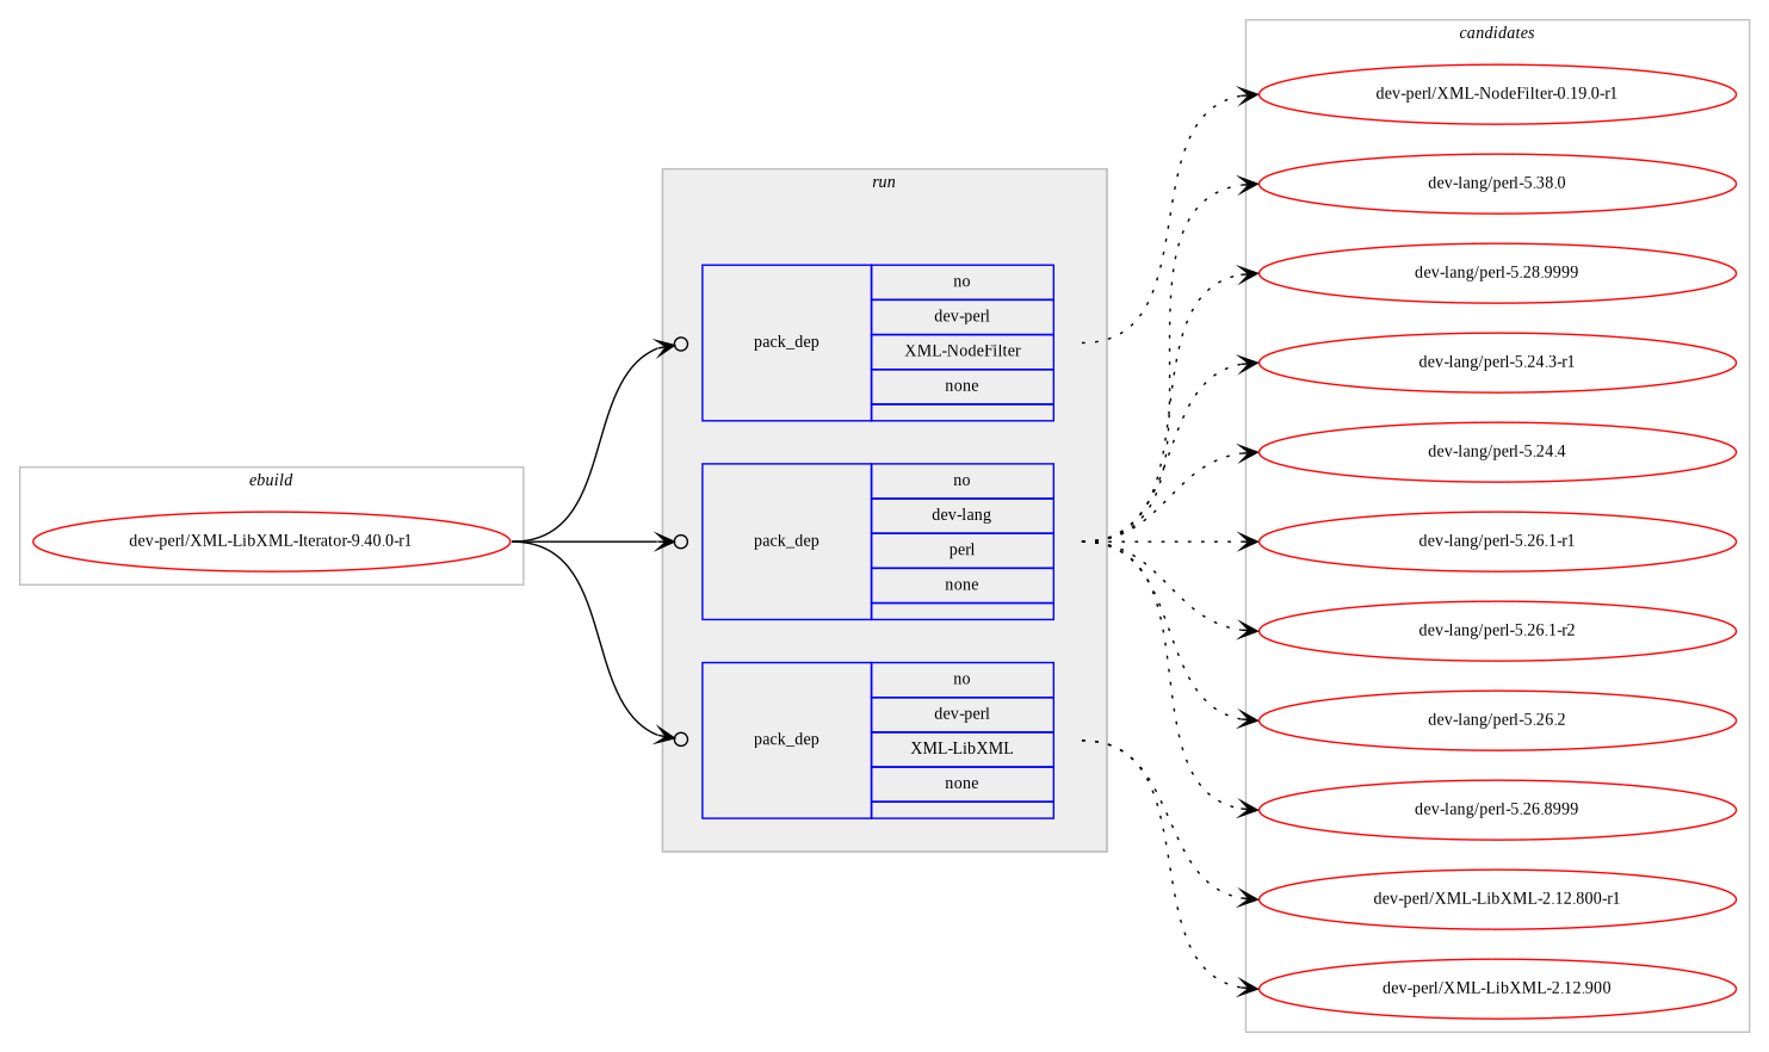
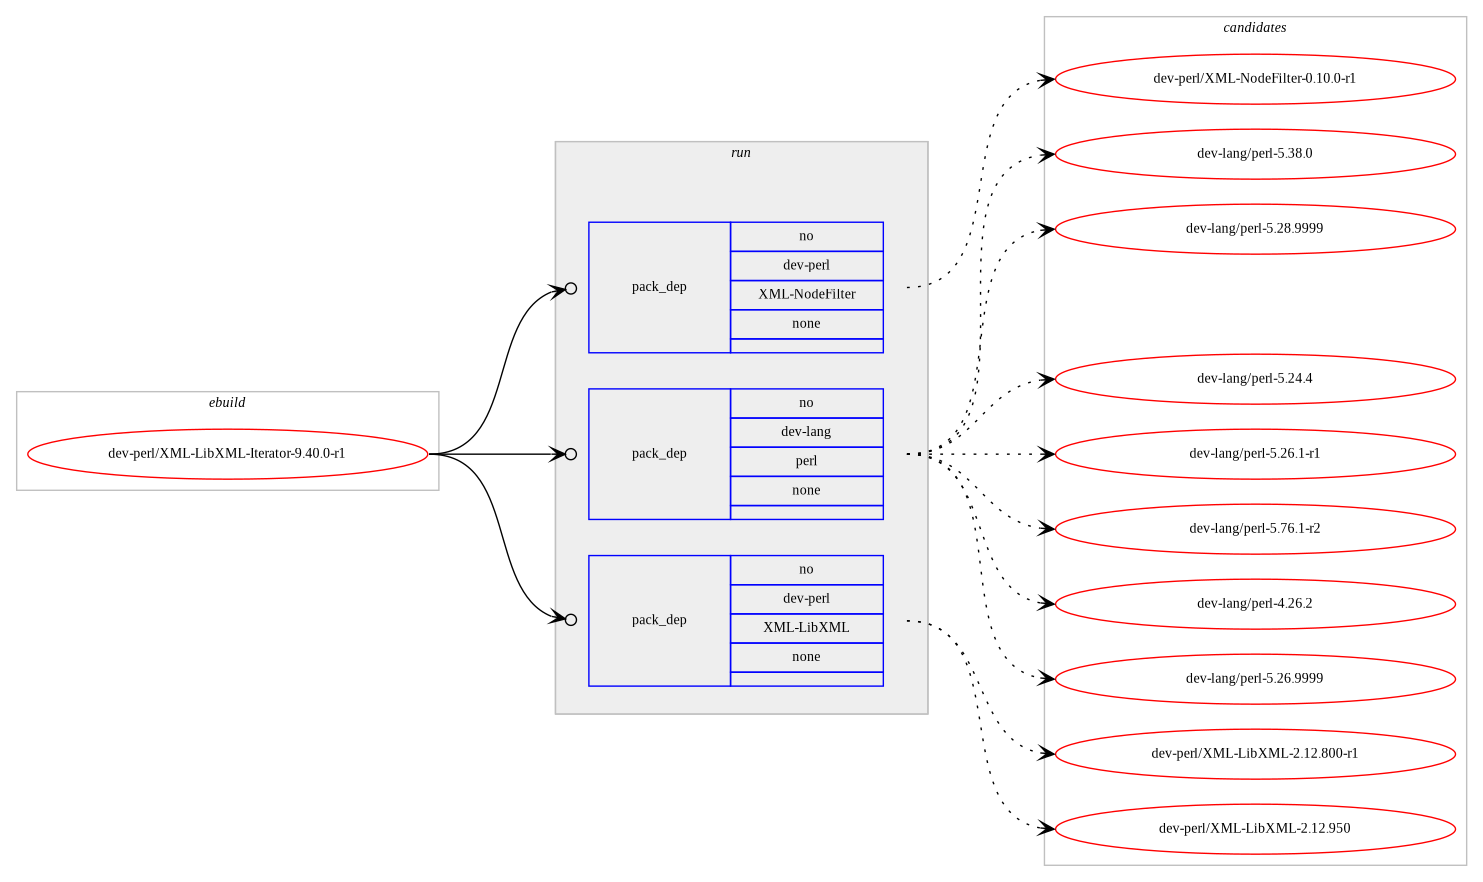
  digraph {
    compound=true
    concentrate=true
    fontname="Liberation Serif"
    fontsize=10
    newrank=true
    rankdir=LR
    ranksep=1.5
    node [color=red fontname="Liberation Serif" fontsize=10]
    edge [arrowhead=vee fontname="Liberation Serif" headport=w style=dotted tailport=e weight=100]
    n1 [label="dev-perl/XML-LibXML-Iterator-9.40.0-r1" width=4]
    n2 [color=blue label=<<TABLE BORDER="0" CELLBORDER="1" CELLSPACING="0" CELLPADDING="4" WIDTH="220"><TR><TD ROWSPAN="6" CELLPADDING="30">pack_dep</TD></TR><TR><TD WIDTH="110">no</TD></TR><TR><TD>dev-perl</TD></TR><TR><TD>XML-NodeFilter</TD></TR><TR><TD>none</TD></TR><TR><TD></TD></TR></TABLE>> shape=none]
    n3 [color=blue label=<<TABLE BORDER="0" CELLBORDER="1" CELLSPACING="0" CELLPADDING="4" WIDTH="220"><TR><TD ROWSPAN="6" CELLPADDING="30">pack_dep</TD></TR><TR><TD WIDTH="110">no</TD></TR><TR><TD>dev-lang</TD></TR><TR><TD>perl</TD></TR><TR><TD>none</TD></TR><TR><TD></TD></TR></TABLE>> shape=none]
    n4 [color=blue label=<<TABLE BORDER="0" CELLBORDER="1" CELLSPACING="0" CELLPADDING="4" WIDTH="220"><TR><TD ROWSPAN="6" CELLPADDING="30">pack_dep</TD></TR><TR><TD WIDTH="110">no</TD></TR><TR><TD>dev-perl</TD></TR><TR><TD>XML-LibXML</TD></TR><TR><TD>none</TD></TR><TR><TD></TD></TR></TABLE>> shape=none]
-   n5 [label="dev-lang/perl-5.24.3-r1" width=4]
    n6 [label="dev-lang/perl-5.24.4" width=4]
    n7 [label="dev-lang/perl-5.26.1-r1" width=4]
-   n8 [label="dev-lang/perl-5.26.1-r2" width=4]
-   n9 [label="dev-lang/perl-5.26.2" width=4]
-   n10 [label="dev-lang/perl-5.26.8999" width=4]
+   n8 [label="dev-lang/perl-5.76.1-r2" width=4]
+   n9 [label="dev-lang/perl-4.26.2" width=4]
+   n10 [label="dev-lang/perl-5.26.9999" width=4]
    n11 [label="dev-lang/perl-5.38.0" width=4]
    n12 [label="dev-lang/perl-5.28.9999" width=4]
    n13 [label="dev-perl/XML-LibXML-2.12.800-r1" width=4]
-   n14 [label="dev-perl/XML-LibXML-2.12.900" width=4]
-   n15 [label="dev-perl/XML-NodeFilter-0.19.0-r1" width=4]
+   n14 [label="dev-perl/XML-LibXML-2.12.950" width=4]
+   n15 [label="dev-perl/XML-NodeFilter-0.10.0-r1" width=4]
    subgraph cluster_1 {
      color=gray
      label=<<i>ebuild</i>>
      rank=same
      n1
    }
    subgraph cluster_2 {
      color=gray
      label=<<i>dependencies</i>>
      subgraph cluster_3 {
        color=gray
        fillcolor="#eeeeee"
        label=<<i>compile</i>>
        style=filled
      }
      subgraph cluster_4 {
        color=gray
        fillcolor="#eeeeee"
        label=<<i>compile and run</i>>
        style=filled
        subgraph sub_5 {
          color=gray
          fillcolor="#eeeeee"
          label=<<i>compile and run</i>>
          style=filled
          n2
        }
        subgraph sub_6 {
          color=gray
          fillcolor="#eeeeee"
          label=<<i>compile and run</i>>
          style=filled
          n3
        }
        subgraph sub_7 {
          color=gray
          fillcolor="#eeeeee"
          label=<<i>compile and run</i>>
          style=filled
          n4
        }
      }
      subgraph cluster_8 {
        color=gray
        fillcolor="#eeeeee"
        label=<<i>run</i>>
        style=filled
      }
    }
    subgraph cluster_9 {
      color=gray
      label=<<i>candidates</i>>
      rank=same
      subgraph sub_10 {
        color=black
        label=<<i>candidates</i>>
        nodesep=1
        rank=same
-       n5
        n6
        n7
        n8
        n9
        n10
        n11
        n12
      }
      subgraph sub_11 {
        color=black
        label=<<i>candidates</i>>
        nodesep=1
        rank=same
        n13
        n14
      }
      subgraph sub_12 {
        color=black
        label=<<i>candidates</i>>
        nodesep=1
        rank=same
        n15
      }
    }
    n1 -> n2 [arrowhead=odotvee style=solid weight=20]
    n1 -> n3 [arrowhead=odotvee style=solid weight=20]
    n1 -> n4 [arrowhead=odotvee style=solid weight=20]
    n2 -> n15
-   n3 -> n5
    n3 -> n6
    n3 -> n7
    n3 -> n8
    n3 -> n9
    n3 -> n10
    n3 -> n11
    n3 -> n12
    n4 -> n13
    n4 -> n14
  }
